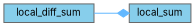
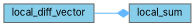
  digraph {
    rankdir=LR
    fontname=Inter
    node [fillcolor=skyblue fontname=Inter fontsize=10 shape=box style=filled]
-   n1 [color=gray40 fontcolor=black height=0.2 label=local_diff_sum width=0.4]
+   n1 [color=gray40 fontcolor=black height=0.2 label=local_diff_vector width=0.4]
    n2 [color=grey40 height=0.2 label=local_sum width=0.4]
    n1 -> n2 [color=steelblue1 fontname=Inter fontsize=10 labelfontname=Helvetica labelfontsize=10 style=solid arrowhead=diamond]
  }
